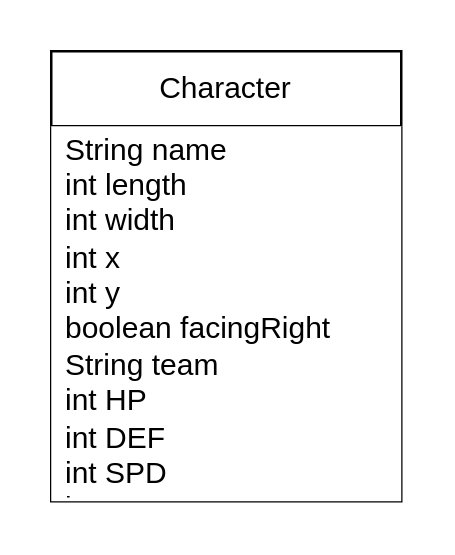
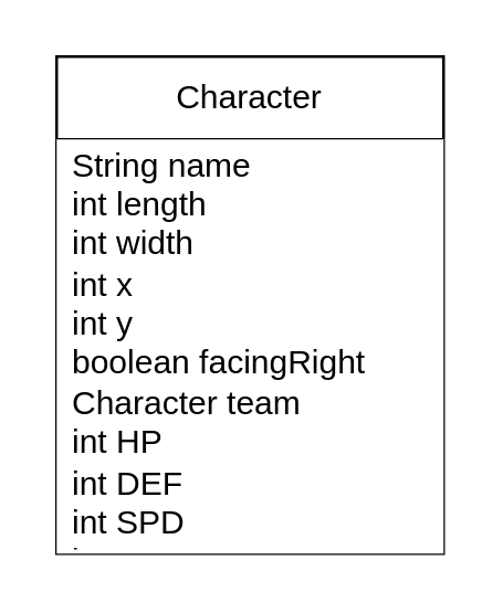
  <mxCell id="0" />
  <mxCell id="1" parent="0" />
  <mxCell id="2" value="Character" style="swimlane;fontStyle=0;childLayout=stackLayout;horizontal=1;startSize=30;horizontalStack=0;resizeParent=1;resizeParentMax=0;resizeLast=0;collapsible=1;marginBottom=0;whiteSpace=wrap;html=1;" vertex="1" parent="1"><mxGeometry x="20" y="20" width="140" height="180" as="geometry" /></mxCell>
- <mxCell id="3" value="String name&lt;br&gt;int length&lt;br&gt;int width&lt;br&gt;int x&lt;br&gt;int y&lt;br&gt;boolean facingRight&lt;br&gt;String team&lt;br&gt;int HP&lt;br&gt;int DEF&lt;br&gt;int SPD&lt;br&gt;int ASPD" style="text;strokeColor=none;fillColor=default;align=left;verticalAlign=middle;spacingLeft=4;spacingRight=4;overflow=hidden;points=[[0,0.5],[1,0.5]];portConstraint=eastwest;rotatable=0;whiteSpace=wrap;html=1;" vertex="1" parent="2"><mxGeometry y="30" width="140" height="150" as="geometry" /></mxCell>
+ <mxCell id="3" value="String name&lt;br&gt;int length&lt;br&gt;int width&lt;br&gt;int x&lt;br&gt;int y&lt;br&gt;boolean facingRight&lt;br&gt;Character team&lt;br&gt;int HP&lt;br&gt;int DEF&lt;br&gt;int SPD&lt;br&gt;int ASPD" style="text;strokeColor=none;fillColor=default;align=left;verticalAlign=middle;spacingLeft=4;spacingRight=4;overflow=hidden;points=[[0,0.5],[1,0.5]];portConstraint=eastwest;rotatable=0;whiteSpace=wrap;html=1;" vertex="1" parent="2"><mxGeometry y="30" width="140" height="150" as="geometry" /></mxCell>
